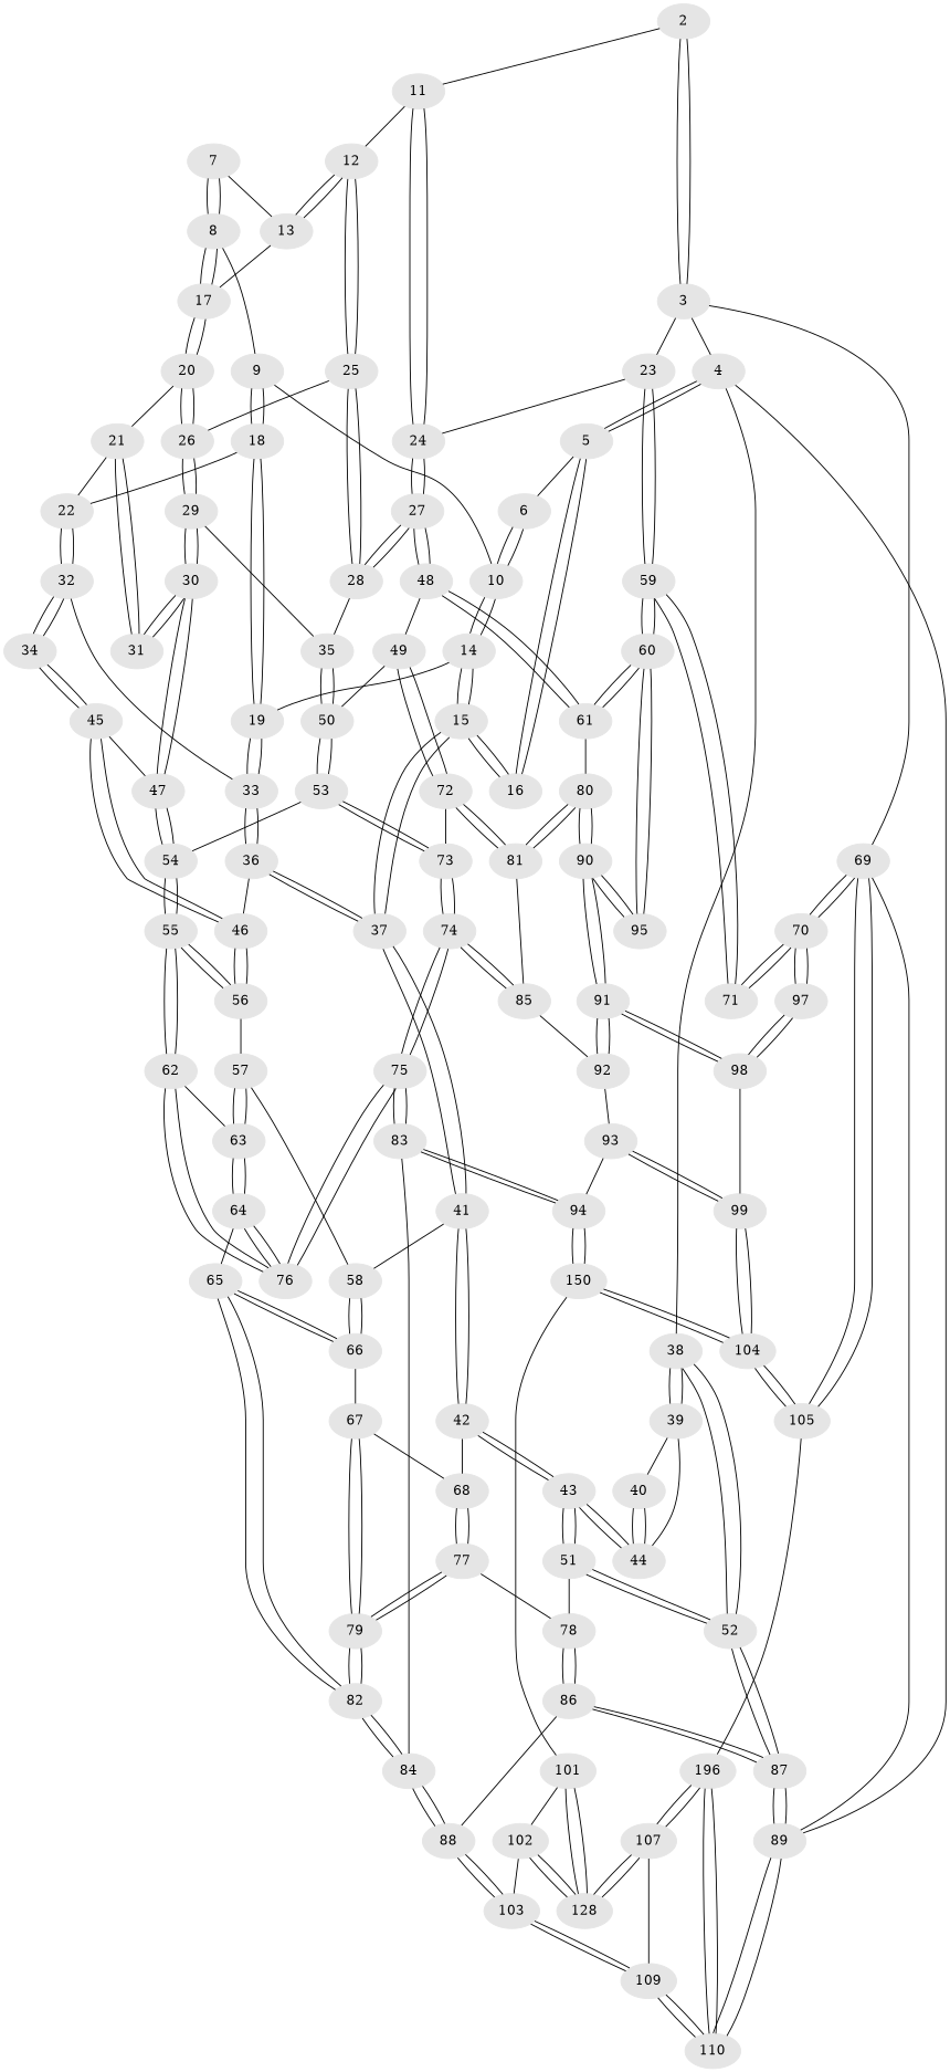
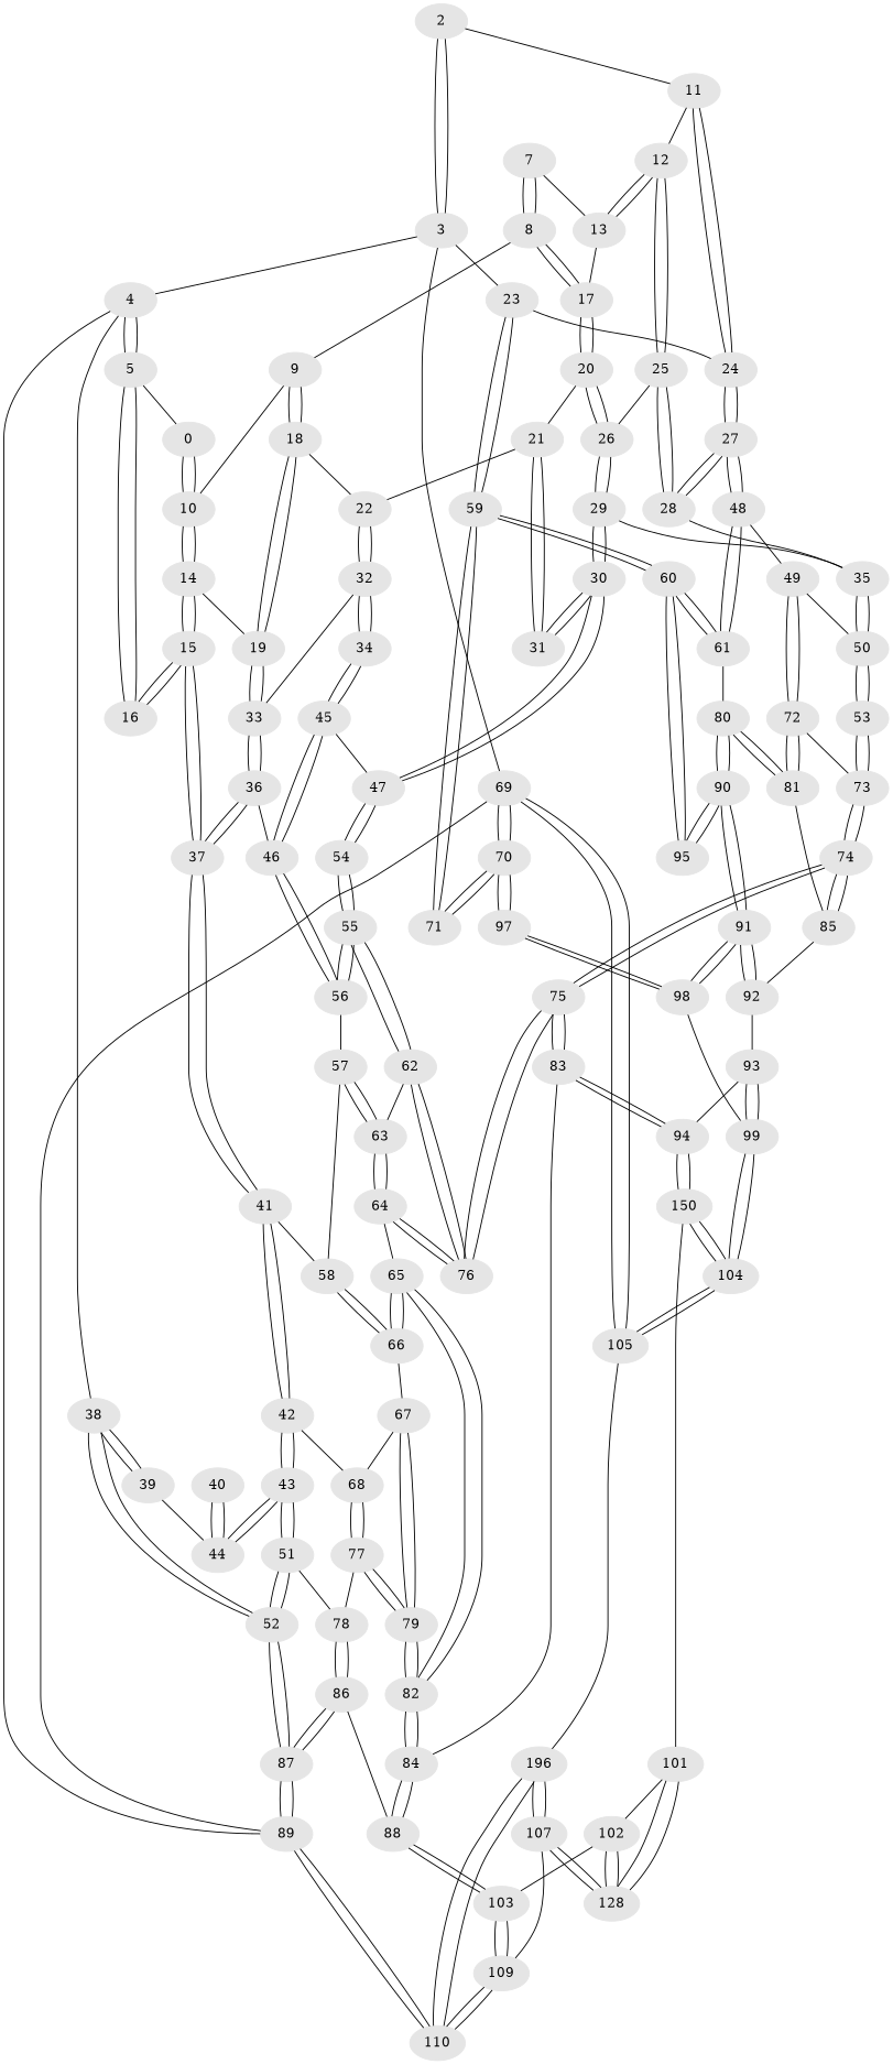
  graph {
    node [color=gray90 style=filled]
    2
    3
    11
    7
    8
    13
    4
    23
    69
    12
    24
    5
    38
    89
    59
    70
    105
-   6
+   6 [label=0]
    16
    39
    52
    110
    10
    14
    9
    17
    18
    20
    19
    22
    15
    25
    27
    26
    28
    37
    33
    41
    21
    32
    36
    31
    29
    34
    60
    71
    48
    35
    30
    49
    61
    50
    47
    54
    45
    46
    53
    56
    42
    58
    40
    44
    87
    43
    68
    66
    51
    77
    78
    57
    55
    72
    80
    73
    81
    86
    74
    62
    63
    76
    64
    67
    95
    90
    65
    82
    84
    79
    97
    n90 [label=196]
    98
    85
    75
    83
    92
    94
    88
    91
    n99 [label=150]
    103
    93
    109
    99
    104
    101
    102
    n107 [label=128]
    107
    2 -- 3
    2 -- 3
    2 -- 11
    3 -- 4
    3 -- 23
    3 -- 69
    11 -- 12
    11 -- 24
    11 -- 24
    7 -- 8
    7 -- 8
    7 -- 13
    8 -- 9
    8 -- 17
    8 -- 17
    13 -- 17
    4 -- 5
    4 -- 5
    4 -- 38
    4 -- 89
    23 -- 24
    23 -- 59
    23 -- 59
    69 -- 89
    69 -- 70
    69 -- 70
    69 -- 105
    69 -- 105
    12 -- 13
    12 -- 13
    12 -- 25
    12 -- 25
    24 -- 27
    24 -- 27
    5 -- 6
    5 -- 16
    5 -- 16
    38 -- 39
    38 -- 39
    38 -- 52
    38 -- 52
    89 -- 110
    89 -- 110
    59 -- 60
    59 -- 60
    59 -- 71
    59 -- 71
    70 -- 71
    70 -- 71
    70 -- 97
    70 -- 97
    105 -- n90
    6 -- 10
    6 -- 10
-   39 -- 40
    39 -- 44
    52 -- 87
    52 -- 87
    10 -- 14
    10 -- 14
    14 -- 19
    14 -- 15
    14 -- 15
    9 -- 10
    9 -- 18
    9 -- 18
    17 -- 20
    17 -- 20
    18 -- 19
    18 -- 19
    18 -- 22
    20 -- 26
    20 -- 26
    20 -- 21
    19 -- 33
    19 -- 33
    22 -- 32
    22 -- 32
    15 -- 16
    15 -- 16
    15 -- 37
    15 -- 37
    25 -- 26
    25 -- 28
    25 -- 28
    27 -- 28
    27 -- 28
    27 -- 48
    27 -- 48
    26 -- 29
    26 -- 29
    28 -- 35
    37 -- 41
    37 -- 41
    33 -- 36
    33 -- 36
    41 -- 42
    41 -- 42
    41 -- 58
    21 -- 22
    21 -- 31
    21 -- 31
    32 -- 33
    32 -- 34
    32 -- 34
    36 -- 37
    36 -- 37
    36 -- 46
    29 -- 35
    29 -- 30
    29 -- 30
    34 -- 45
    34 -- 45
    60 -- 61
    60 -- 61
    60 -- 95
    60 -- 95
    48 -- 49
    48 -- 61
    48 -- 61
    35 -- 50
    35 -- 50
    30 -- 31
    30 -- 31
    30 -- 47
    30 -- 47
    49 -- 50
    49 -- 72
    49 -- 72
    61 -- 80
    50 -- 53
    50 -- 53
    47 -- 54
    47 -- 54
    54 -- 55
    54 -- 55
    45 -- 47
    45 -- 46
    45 -- 46
    46 -- 56
    46 -- 56
-   53 -- 54
    53 -- 73
    53 -- 73
    56 -- 57
    42 -- 43
    42 -- 43
    42 -- 68
    58 -- 66
    58 -- 66
    40 -- 44
    40 -- 44
    87 -- 89
    87 -- 89
    43 -- 44
    43 -- 44
    43 -- 51
    43 -- 51
    68 -- 77
    68 -- 77
    66 -- 67
    51 -- 52
    51 -- 52
    51 -- 78
    77 -- 78
    77 -- 79
    77 -- 79
    78 -- 86
    78 -- 86
    57 -- 58
    57 -- 63
    57 -- 63
    55 -- 56
    55 -- 56
    55 -- 62
    55 -- 62
    72 -- 73
    72 -- 81
    72 -- 81
    80 -- 81
    80 -- 81
    80 -- 90
    80 -- 90
    73 -- 74
    73 -- 74
    81 -- 85
    86 -- 87
    86 -- 87
    86 -- 88
    74 -- 85
    74 -- 85
    74 -- 75
    74 -- 75
    62 -- 63
    62 -- 76
    62 -- 76
    63 -- 64
    63 -- 64
    64 -- 76
    64 -- 76
    64 -- 65
    67 -- 68
    67 -- 79
    67 -- 79
    90 -- 95
    90 -- 95
    90 -- 91
    90 -- 91
    65 -- 66
    65 -- 66
    65 -- 82
    65 -- 82
    82 -- 84
    82 -- 84
    84 -- 88
    84 -- 88
    79 -- 82
    79 -- 82
    97 -- 98
    97 -- 98
    n90 -- 110
    n90 -- 110
    n90 -- 107
    n90 -- 107
    98 -- 99
    85 -- 92
    75 -- 76
    75 -- 76
    75 -- 83
    75 -- 83
    83 -- 84
    83 -- 94
    83 -- 94
    92 -- 93
    94 -- n99
    94 -- n99
    88 -- 103
    88 -- 103
    91 -- 98
    91 -- 98
    91 -- 92
    91 -- 92
    n99 -- 104
    n99 -- 104
    n99 -- 101
    103 -- 109
    103 -- 109
    93 -- 94
    93 -- 99
    93 -- 99
    109 -- 110
    109 -- 110
    99 -- 104
    99 -- 104
    104 -- 105
    104 -- 105
    101 -- 102
    101 -- n107
    101 -- n107
    102 -- 103
    102 -- n107
    102 -- n107
    107 -- 109
    107 -- n107
    107 -- n107
  }
